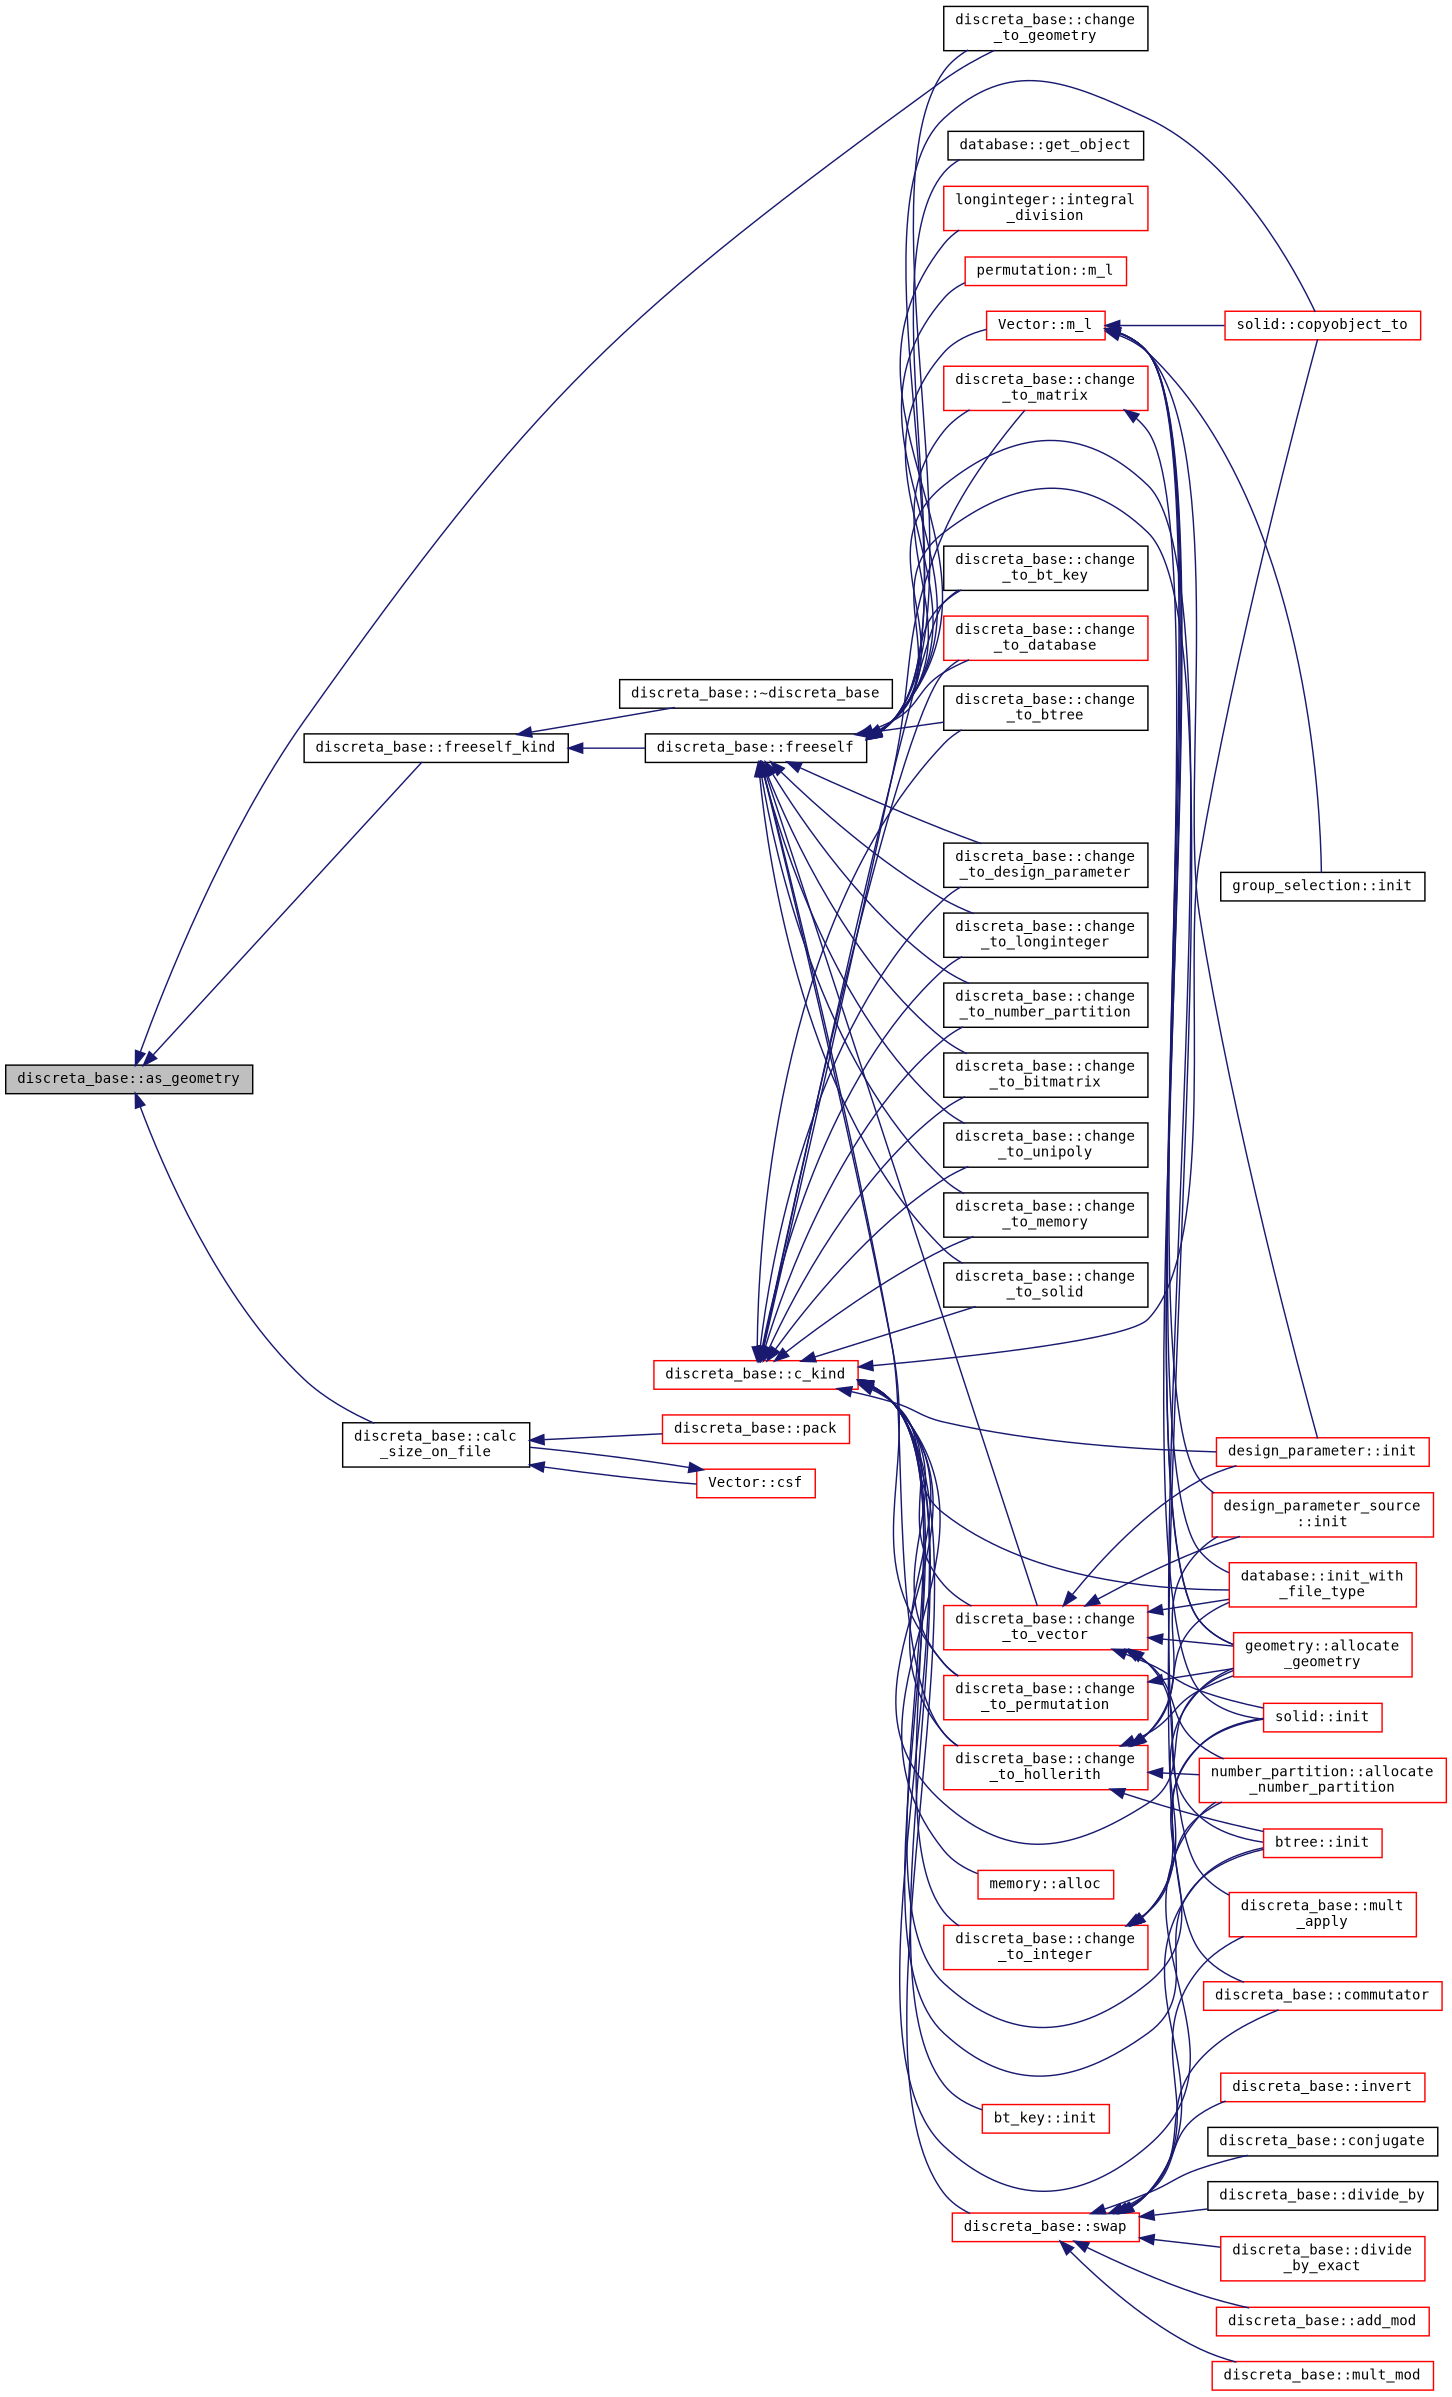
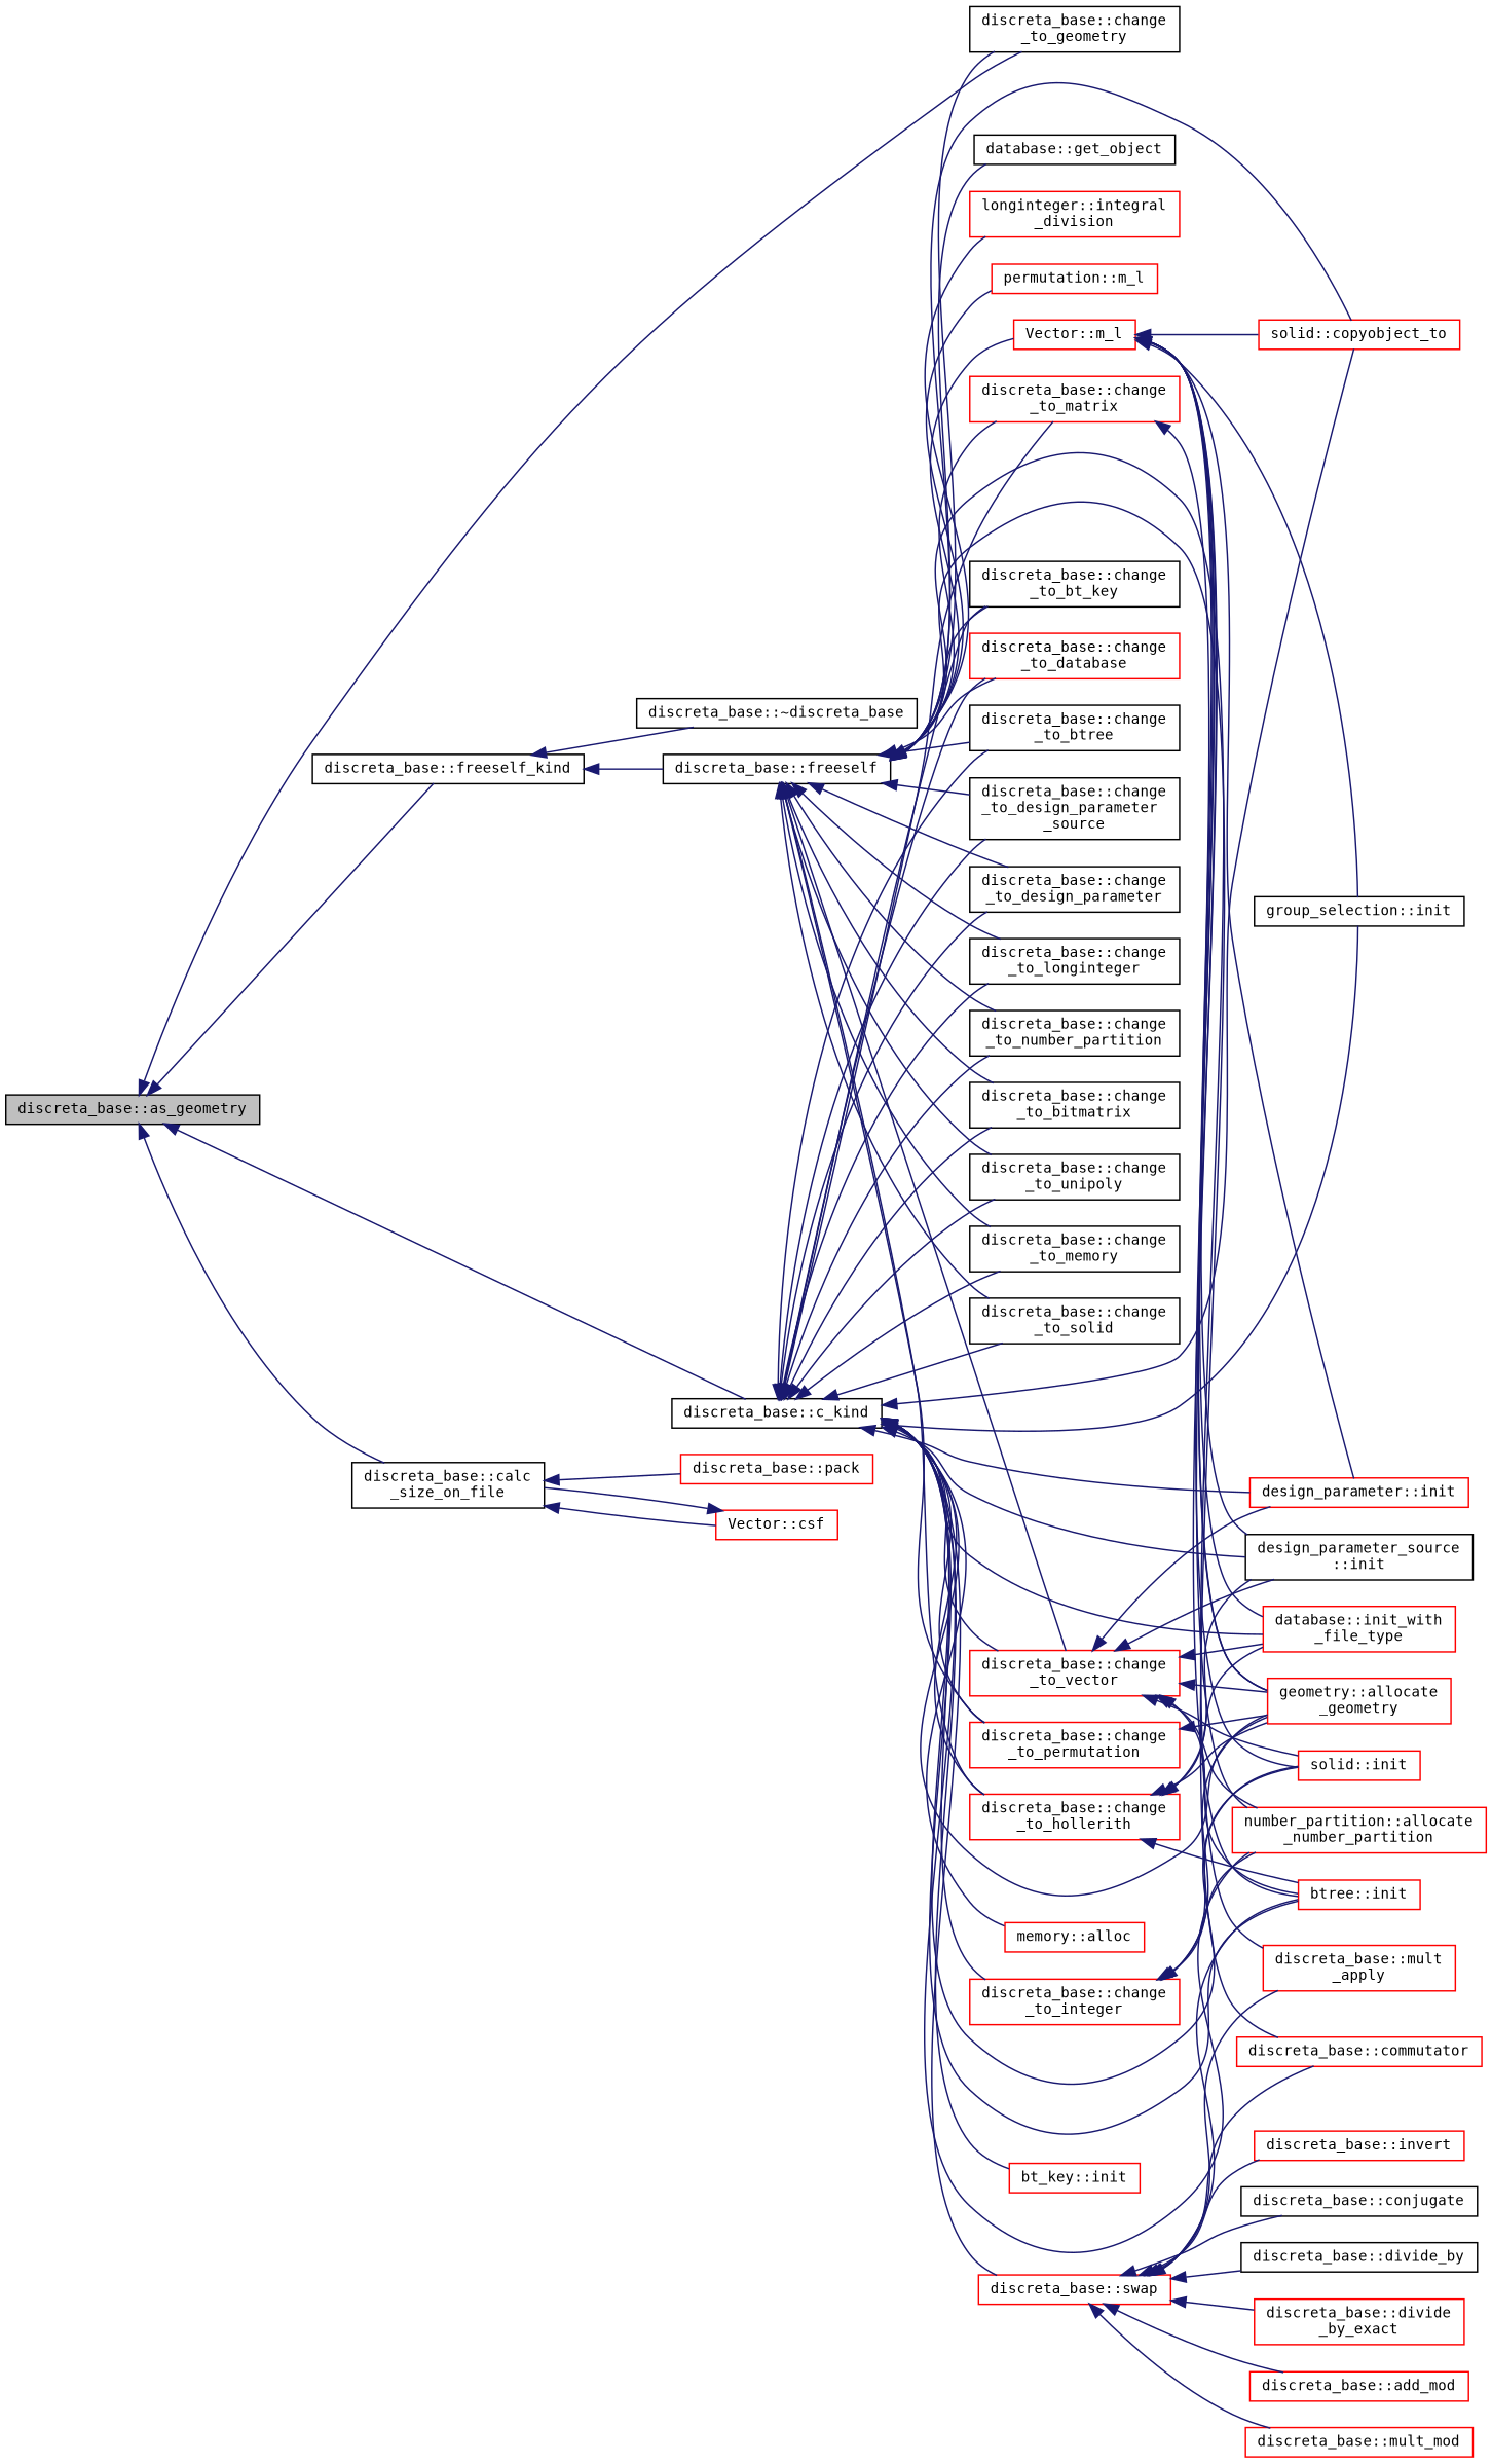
  digraph {
    fontname="DejaVu Sans Mono"
    rankdir=LR
    node [color=red fillcolor=white fontname="DejaVu Sans Mono" fontsize=10 shape=record style=filled]
    edge [color=midnightblue dir=back fontname="DejaVu Sans Mono" fontsize=10 labelfontname=Helvetica labelfontsize=10 style=solid]
    n1 [color=black fillcolor=grey75 fontcolor=black height=0.2 label="discreta_base::as_geometry" width=0.4]
    n2 [color=black height=0.2 label="discreta_base::freeself_kind" width=0.4]
    n3 [color=black height=0.2 label="discreta_base::change\l_to_geometry" width=0.4]
-   n4 [height=0.2 label="discreta_base::c_kind" width=0.4]
+   n4 [color=black height=0.2 label="discreta_base::c_kind" width=0.4]
    n5 [color=black height=0.2 label="discreta_base::calc\l_size_on_file" width=0.4]
    n6 [color=black height=0.2 label="discreta_base::~discreta_base" width=0.4]
    n7 [color=black height=0.2 label="discreta_base::freeself" width=0.4]
    n8 [height=0.2 label="discreta_base::change\l_to_integer" width=0.4]
    n9 [color=black height=0.2 label="discreta_base::change\l_to_longinteger" width=0.4]
    n10 [height=0.2 label="discreta_base::change\l_to_vector" width=0.4]
    n11 [height=0.2 label="discreta_base::change\l_to_permutation" width=0.4]
    n12 [color=black height=0.2 label="discreta_base::change\l_to_number_partition" width=0.4]
    n13 [height=0.2 label="discreta_base::change\l_to_matrix" width=0.4]
    n14 [color=black height=0.2 label="discreta_base::change\l_to_bitmatrix" width=0.4]
    n15 [color=black height=0.2 label="discreta_base::change\l_to_unipoly" width=0.4]
    n16 [color=black height=0.2 label="discreta_base::change\l_to_memory" width=0.4]
    n17 [height=0.2 label="discreta_base::change\l_to_hollerith" width=0.4]
    n18 [color=black height=0.2 label="discreta_base::change\l_to_solid" width=0.4]
    n19 [color=black height=0.2 label="discreta_base::change\l_to_bt_key" width=0.4]
    n20 [height=0.2 label="discreta_base::change\l_to_database" width=0.4]
    n21 [color=black height=0.2 label="discreta_base::change\l_to_btree" width=0.4]
+   n22 [color=black height=0.2 label="discreta_base::change\l_to_design_parameter\l_source" width=0.4]
    n23 [color=black height=0.2 label="discreta_base::change\l_to_design_parameter" width=0.4]
    n24 [height=0.2 label="solid::copyobject_to" width=0.4]
    n25 [height=0.2 label="geometry::allocate\l_geometry" width=0.4]
    n26 [height=0.2 label="number_partition::allocate\l_number_partition" width=0.4]
    n27 [height=0.2 label="solid::init" width=0.4]
    n28 [height=0.2 label="btree::init" width=0.4]
    n29 [height=0.2 label="database::init_with\l_file_type" width=0.4]
    n30 [height=0.2 label="design_parameter::init" width=0.4]
-   n31 [height=0.2 label="design_parameter_source\l::init" width=0.4]
+   n31 [color=black height=0.2 label="design_parameter_source\l::init" width=0.4]
    n32 [color=black height=0.2 label="group_selection::init" width=0.4]
    n33 [height=0.2 label="discreta_base::swap" width=0.4]
    n34 [height=0.2 label="bt_key::init" width=0.4]
    n35 [height=0.2 label="memory::alloc" width=0.4]
    n36 [height=0.2 label="discreta_base::pack" width=0.4]
    n37 [height=0.2 label="Vector::csf" width=0.4]
    n38 [height=0.2 label="discreta_base::mult\l_apply" width=0.4]
    n39 [height=0.2 label="discreta_base::commutator" width=0.4]
    n40 [color=black height=0.2 label="database::get_object" width=0.4]
    n41 [height=0.2 label="longinteger::integral\l_division" width=0.4]
    n42 [height=0.2 label="permutation::m_l" width=0.4]
    n43 [height=0.2 label="Vector::m_l" width=0.4]
    n44 [height=0.2 label="discreta_base::mult_mod" width=0.4]
    n45 [height=0.2 label="discreta_base::invert" width=0.4]
    n46 [color=black height=0.2 label="discreta_base::conjugate" width=0.4]
    n47 [color=black height=0.2 label="discreta_base::divide_by" width=0.4]
    n48 [height=0.2 label="discreta_base::divide\l_by_exact" width=0.4]
    n49 [height=0.2 label="discreta_base::add_mod" width=0.4]
    n1 -> n2
    n1 -> n3
+   n1 -> n4
    n1 -> n5
    n2 -> n6
    n2 -> n7
    n4 -> n8
    n4 -> n9
    n4 -> n10
    n4 -> n11
    n4 -> n12
    n4 -> n13
    n4 -> n14
    n4 -> n15
    n4 -> n16
    n4 -> n17
    n4 -> n18
    n4 -> n19
    n4 -> n20
    n4 -> n21
+   n4 -> n22
    n4 -> n23
    n4 -> n24
    n4 -> n25
    n4 -> n26
    n4 -> n27
    n4 -> n28
    n4 -> n29
    n4 -> n30
+   n4 -> n31
+   n4 -> n32
    n4 -> n33
    n4 -> n34
    n4 -> n35
    n5 -> n36
    n5 -> n37
    n7 -> n3
    n7 -> n9
    n7 -> n10
    n7 -> n11
    n7 -> n12
    n7 -> n13
    n7 -> n14
    n7 -> n15
    n7 -> n16
    n7 -> n17
    n7 -> n18
    n7 -> n19
    n7 -> n20
    n7 -> n21
+   n7 -> n22
    n7 -> n23
    n7 -> n24
    n7 -> n38
    n7 -> n39
    n7 -> n40
    n7 -> n41
    n7 -> n42
    n7 -> n43
    n8 -> n25
    n8 -> n26
    n8 -> n27
    n10 -> n25
    n10 -> n26
    n10 -> n27
    n10 -> n28
    n10 -> n29
    n10 -> n30
    n10 -> n31
    n11 -> n25
    n13 -> n25
    n17 -> n25
    n17 -> n28
    n17 -> n29
    n17 -> n31
    n33 -> n28
    n33 -> n38
    n33 -> n39
    n33 -> n44
    n33 -> n45
    n33 -> n46
    n33 -> n47
    n33 -> n48
    n33 -> n49
    n37 -> n5
    n43 -> n24
    n43 -> n25
-   n17 -> n26
+   n43 -> n26
    n43 -> n27
+   n43 -> n28
    n43 -> n29
    n43 -> n30
    n43 -> n31
    n43 -> n32
  }
